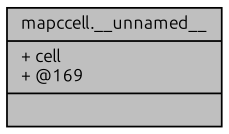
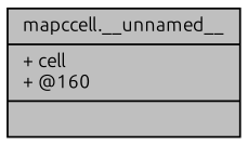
  digraph {
    fontname=Ubuntu
-   n1 [color=black fillcolor=grey75 fontcolor=black fontname=Ubuntu fontsize=10 height=0.2 label="{mapccell.__unnamed__\n|+ cell\l+ @169\l|}" shape=record style=filled width=0.4]
+   n1 [color=black fillcolor=grey75 fontcolor=black fontname=Ubuntu fontsize=10 height=0.2 label="{mapccell.__unnamed__\n|+ cell\l+ @160\l|}" shape=record style=filled width=0.4]
  }
